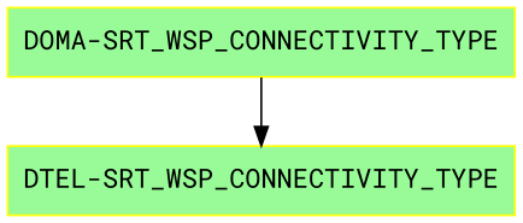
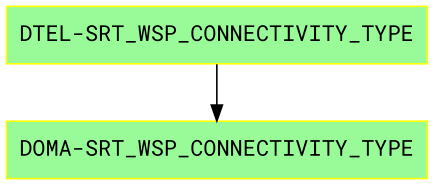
  digraph {
    fontname="Roboto Mono"
    node [color=yellow shape=box style=filled fillcolor=palegreen fontname="Roboto Mono"]
    "DTEL-SRT_WSP_CONNECTIVITY_TYPE"
    "DOMA-SRT_WSP_CONNECTIVITY_TYPE"
-   "DOMA-SRT_WSP_CONNECTIVITY_TYPE" -> "DTEL-SRT_WSP_CONNECTIVITY_TYPE" [fontname="Roboto Mono"]
+   "DTEL-SRT_WSP_CONNECTIVITY_TYPE" -> "DOMA-SRT_WSP_CONNECTIVITY_TYPE" [fontname="Roboto Mono"]
  }
